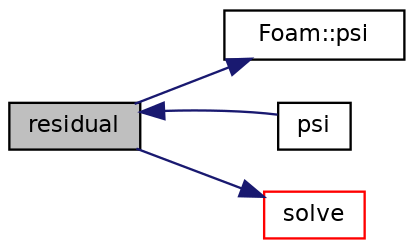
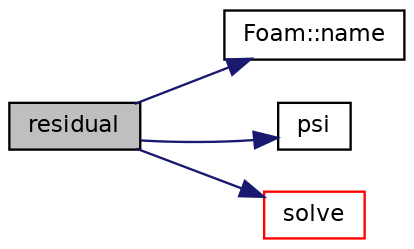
  digraph {
    rankdir=LR
    node [color=black fontname=Helvetica fontsize=10 shape=record]
    edge [color=midnightblue fontname=Helvetica fontsize=10 labelfontname=Helvetica labelfontsize=10 style=solid]
    n1 [fillcolor=grey75 fontcolor=black height=0.2 label=residual style=filled width=0.4]
-   n2 [height=0.2 label="Foam::psi" width=0.4]
+   n2 [height=0.2 label="Foam::name" width=0.4]
    n3 [height=0.2 label=psi width=0.4]
    n4 [color=red height=0.2 label=solve width=0.4]
    n1 -> n2
-   n3 -> n1
+   n1 -> n3
    n1 -> n4
  }
